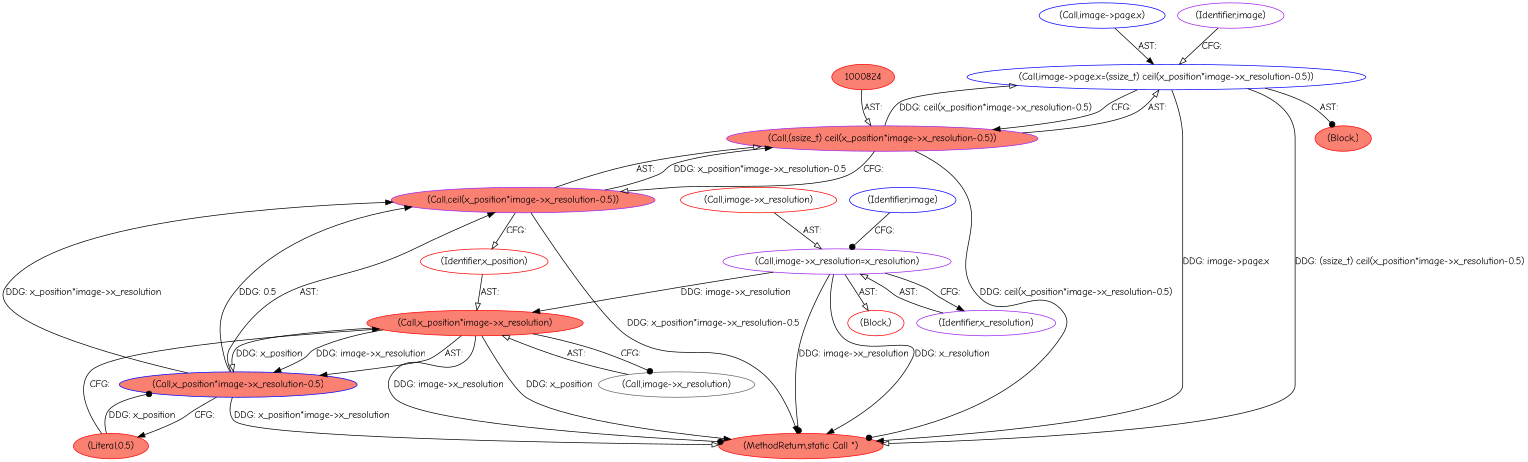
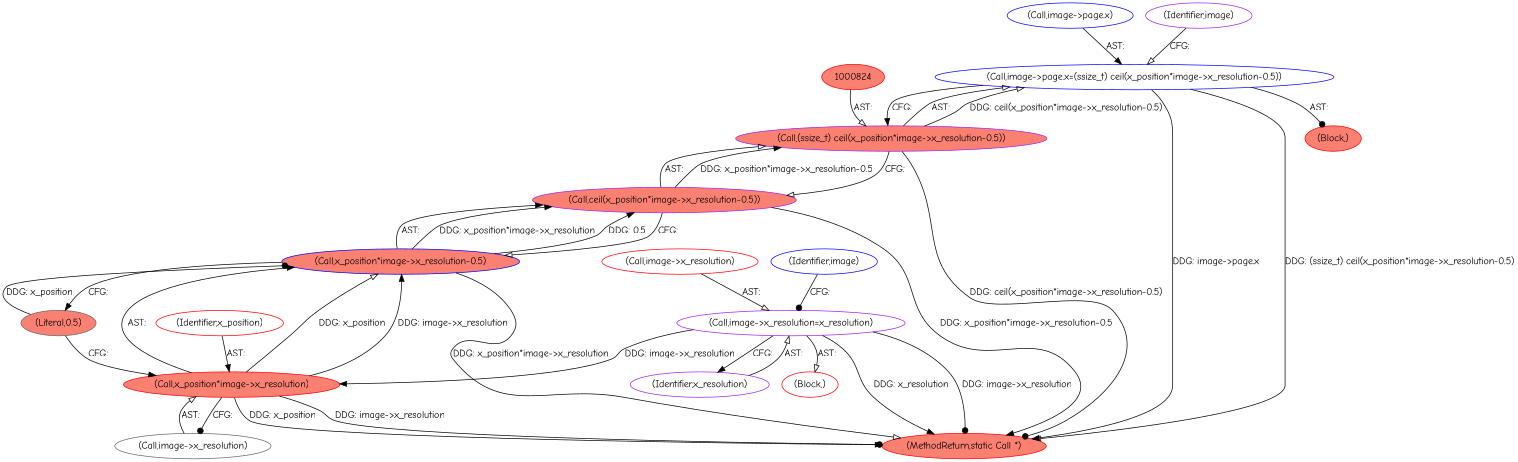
  digraph {
    fontname="Comic Neue"
    node [color=red fillcolor=white fontname="Comic Neue" style=filled]
    edge [arrowhead=normal fontname="Comic Neue"]
    n1 [color=blue label="(Call,image->page.x=(ssize_t) ceil(x_position*image->x_resolution-0.5))"]
    n2 [color=purple fillcolor=salmon label="(Call,(ssize_t) ceil(x_position*image->x_resolution-0.5))"]
    n3 [fillcolor=salmon label="(MethodReturn,static Call *)"]
    n4 [fillcolor=salmon label="(Block,)"]
    n5 [color=purple fillcolor=salmon label="(Call,ceil(x_position*image->x_resolution-0.5))"]
    n6 [color=blue fillcolor=salmon label="(Call,x_position*image->x_resolution-0.5)"]
-   n7 [fillcolor=salmon label="(Literal,0.5)"]
+   n7 [color=gray40 fillcolor=salmon label="(Literal,0.5)"]
    n8 [fillcolor=salmon label="(Call,x_position*image->x_resolution)"]
    n9 [color=gray40 label="(Call,image->x_resolution)"]
    n10 [color=purple label="(Call,image->x_resolution=x_resolution)"]
    n11 [label="(Block,)"]
    n12 [color=purple label="(Identifier,x_resolution)"]
    n13 [color=blue label="(Call,image->page.x)"]
    n14 [label="(Call,image->x_resolution)"]
    n15 [label="(Identifier,x_position)"]
    n16 [color=blue label="(Identifier,image)"]
    n17 [color=purple label="(Identifier,image)"]
    1000824 [fillcolor=salmon]
    n1 -> n2 [label="CFG: "]
    n1 -> n3 [label="DDG: image->page.x"]
    n1 -> n3 [arrowhead=onormal label="DDG: (ssize_t) ceil(x_position*image->x_resolution-0.5)"]
    n1 -> n4 [arrowhead=dot label="AST: "]
    n2 -> n1 [arrowhead=onormal label="AST: "]
    n2 -> n1 [arrowhead=onormal label="DDG: ceil(x_position*image->x_resolution-0.5)"]
    n2 -> n3 [arrowhead=dot label="DDG: ceil(x_position*image->x_resolution-0.5)"]
    n2 -> n5 [arrowhead=onormal label="CFG: "]
    n5 -> n2 [arrowhead=onormal label="AST: "]
    n5 -> n2 [label="DDG: x_position*image->x_resolution-0.5"]
    n5 -> n3 [label="DDG: x_position*image->x_resolution-0.5"]
-   n5 -> n15 [arrowhead=onormal label="CFG: "]
+   n5 -> n6 [arrowhead=onormal label="CFG: "]
    n6 -> n3 [arrowhead=onormal label="DDG: x_position*image->x_resolution"]
    n6 -> n5 [label="AST: "]
    n6 -> n5 [label="DDG: x_position*image->x_resolution"]
    n6 -> n5 [label="DDG: 0.5"]
    n6 -> n7 [label="CFG: "]
    n7 -> n6 [arrowhead=dot label="DDG: x_position"]
    n7 -> n8 [label="CFG: "]
    n8 -> n3 [arrowhead=dot label="DDG: image->x_resolution"]
    n8 -> n3 [label="DDG: x_position"]
    n8 -> n6 [label="AST: "]
    n8 -> n6 [arrowhead=onormal label="DDG: x_position"]
    n8 -> n6 [label="DDG: image->x_resolution"]
    n8 -> n9 [arrowhead=dot label="CFG: "]
    n9 -> n8 [arrowhead=onormal label="AST: "]
    n10 -> n3 [label="DDG: x_resolution"]
    n10 -> n3 [arrowhead=dot label="DDG: image->x_resolution"]
    n10 -> n8 [label="DDG: image->x_resolution"]
    n10 -> n11 [arrowhead=onormal label="AST: "]
    n10 -> n12 [label="CFG: "]
    n12 -> n10 [arrowhead=onormal label="AST: "]
    n13 -> n1 [label="AST: "]
    n14 -> n10 [arrowhead=onormal label="AST: "]
-   n15 -> n8 [arrowhead=onormal label="AST: "]
+   n15 -> n8 [label="AST: "]
    n16 -> n10 [arrowhead=dot label="CFG: "]
    n17 -> n1 [arrowhead=onormal label="CFG: "]
    1000824 -> n2 [arrowhead=onormal label="AST: "]
  }
